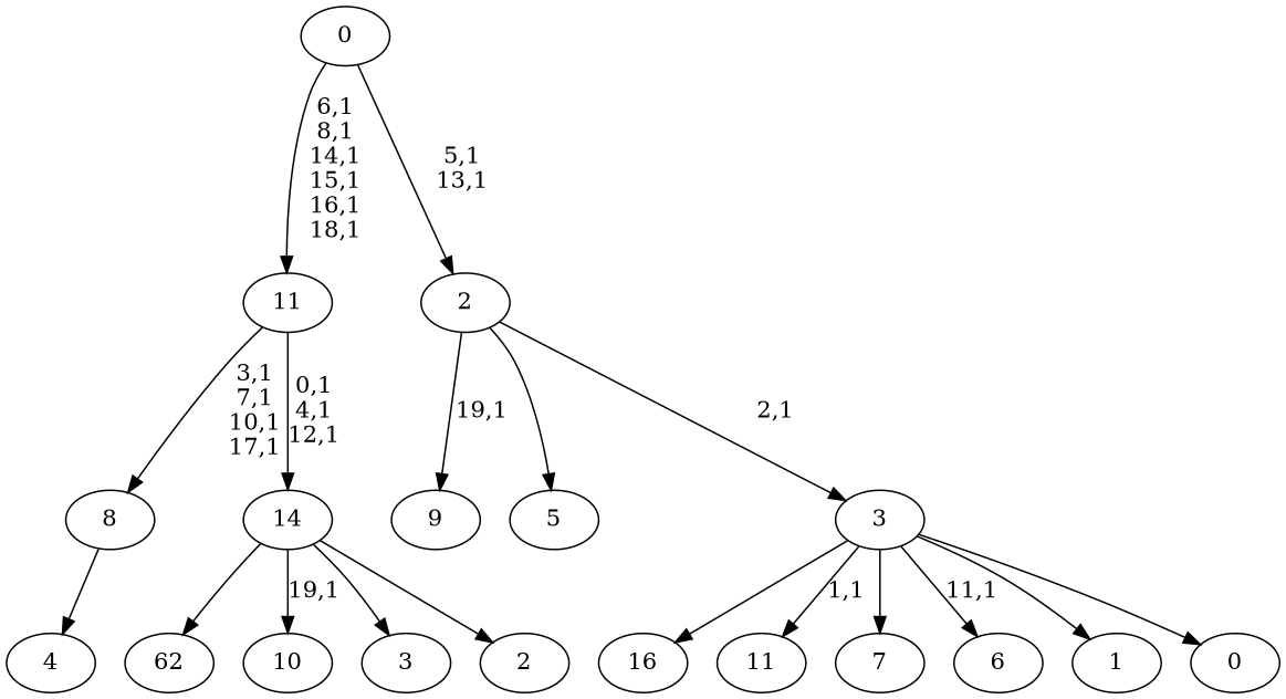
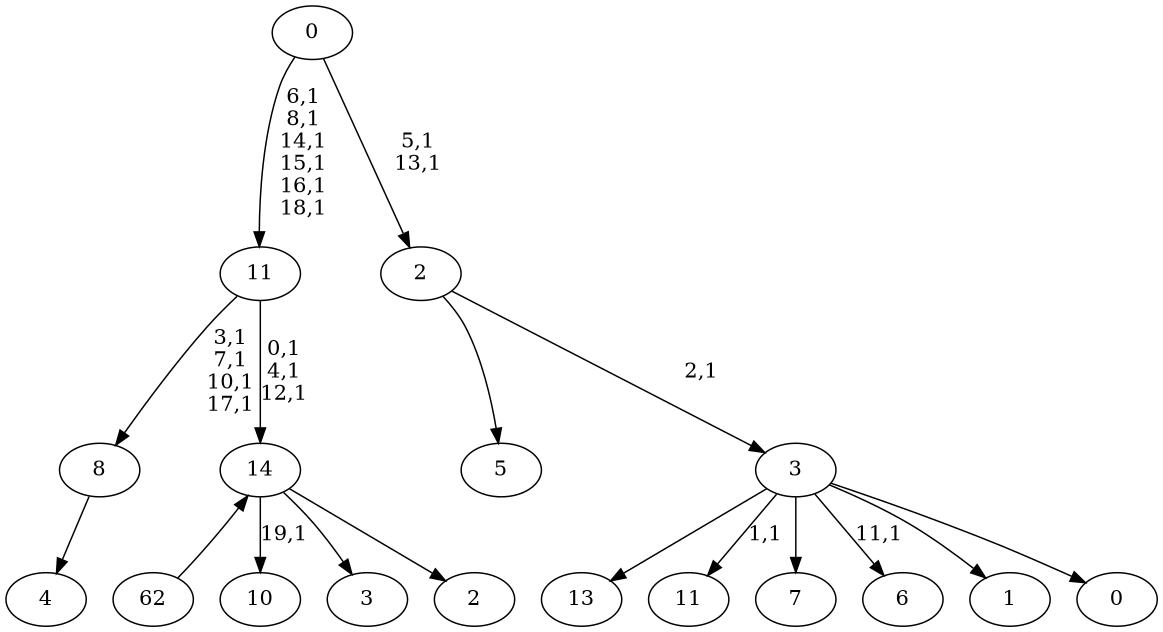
  digraph {
-   n1 [label=16]
+   n1 [label=13]
    n2 [label=62]
    n3 [label=11]
    n4 [label=10]
-   n5 [label=9]
    n6 [label=8]
    n7 [label=4]
    n8 [label=7]
    n9 [label=6]
    n10 [label=5]
    n11 [label=3]
    n12 [label=2]
    14
    11
    n15 [label=1]
    n16 [label=0]
    3
    2
    0
    n6 -> n7
-   14 -> n2
+   n2 -> 14
    14 -> n4 [label="19,1"]
    14 -> n11
    14 -> n12
    11 -> n6 [label="3,1\n7,1\n10,1\n17,1"]
    11 -> 14 [label="0,1\n4,1\n12,1"]
    3 -> n1
    3 -> n3 [label="1,1"]
    3 -> n8
    3 -> n9 [label="11,1"]
    3 -> n15
    3 -> n16
-   2 -> n5 [label="19,1"]
    2 -> n10
    2 -> 3 [label="2,1"]
    0 -> 11 [label="6,1\n8,1\n14,1\n15,1\n16,1\n18,1"]
    0 -> 2 [label="5,1\n13,1"]
  }
